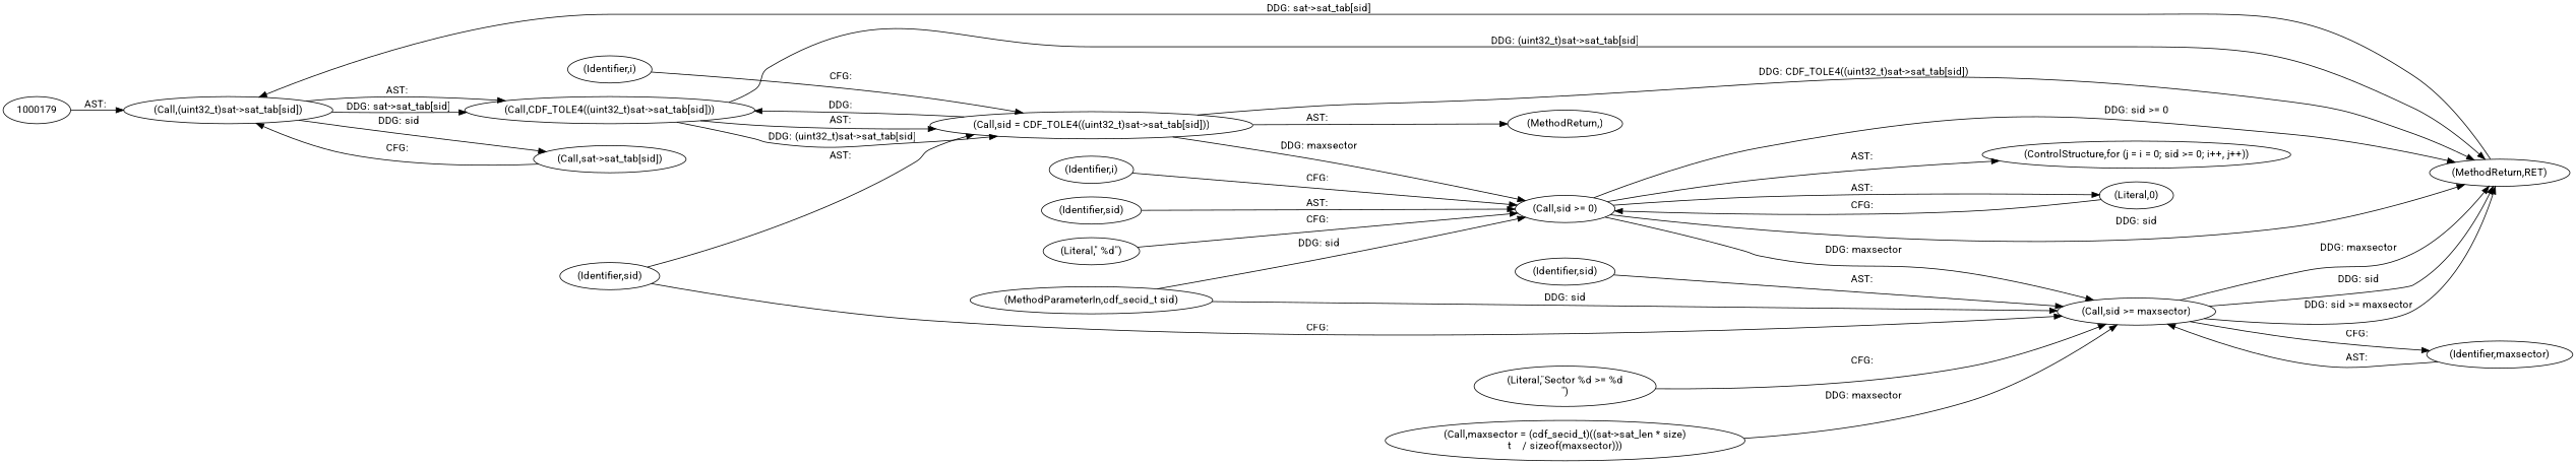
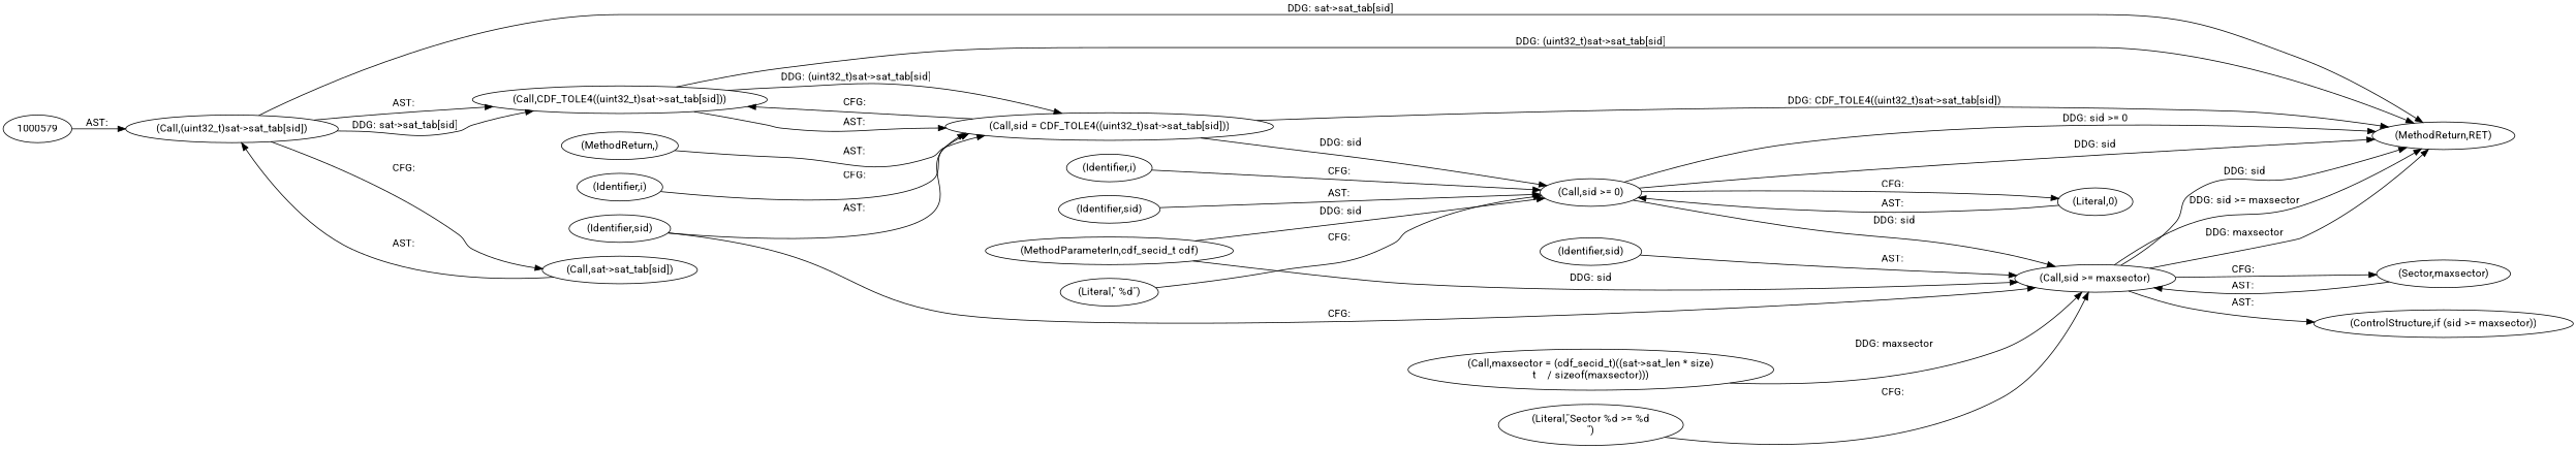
  digraph {
    fontname=Roboto
    rankdir=LR
    node [fontname=Roboto]
    edge [fontname=Roboto]
    n1 [label="(Call,(uint32_t)sat->sat_tab[sid])"]
    n2 [label="(Call,CDF_TOLE4((uint32_t)sat->sat_tab[sid]))"]
    n3 [label="(Call,sat->sat_tab[sid])"]
    n4 [label="(MethodReturn,RET)"]
    n5 [label="(Call,sid = CDF_TOLE4((uint32_t)sat->sat_tab[sid]))"]
    n6 [label="(Call,sid >= 0)"]
    n7 [label="(MethodReturn,)"]
    n8 [label="(Call,sid >= maxsector)"]
-   n9 [label="(ControlStructure,for (j = i = 0; sid >= 0; i++, j++))"]
    n10 [label="(Literal,0)"]
-   n11 [label="(Identifier,maxsector)"]
+   n11 [label="(Sector,maxsector)"]
+   n12 [label="(ControlStructure,if (sid >= maxsector))"]
    n13 [label="(Identifier,sid)"]
    n14 [label="(Identifier,i)"]
    n15 [label="(Identifier,sid)"]
-   n16 [label="(MethodParameterIn,cdf_secid_t sid)"]
+   n16 [label="(MethodParameterIn,cdf_secid_t cdf)"]
    n17 [label="(Identifier,i)"]
    n18 [label="(Identifier,sid)"]
    n19 [label="(Call,maxsector = (cdf_secid_t)((sat->sat_len * size)\n\t    / sizeof(maxsector)))"]
    n20 [label="(Literal,\"Sector %d >= %d\n\")"]
    n21 [label="(Literal,\" %d\")"]
-   1000179
+   1000179 [label=1000579]
    n1 -> n2 [label="AST: "]
    n1 -> n2 [label="DDG: sat->sat_tab[sid]"]
-   n1 -> n3 [label="DDG: sid"]
-   n4 -> n1 [label="DDG: sat->sat_tab[sid]"]
+   n1 -> n3 [label="CFG: "]
+   n1 -> n4 [label="DDG: sat->sat_tab[sid]"]
    n2 -> n4 [label="DDG: (uint32_t)sat->sat_tab[sid]"]
    n2 -> n5 [label="AST: "]
    n2 -> n5 [label="DDG: (uint32_t)sat->sat_tab[sid]"]
-   n3 -> n1 [label="CFG: "]
-   n5 -> n2 [label="DDG: "]
+   n3 -> n1 [label="AST: "]
+   n5 -> n2 [label="CFG: "]
    n5 -> n4 [label="DDG: CDF_TOLE4((uint32_t)sat->sat_tab[sid])"]
-   n5 -> n6 [label="DDG: maxsector"]
-   n5 -> n7 [label="AST: "]
+   n5 -> n6 [label="DDG: sid"]
+   n7 -> n5 [label="AST: "]
    n6 -> n4 [label="DDG: sid >= 0"]
    n6 -> n4 [label="DDG: sid"]
-   n6 -> n8 [label="DDG: maxsector"]
-   n6 -> n9 [label="AST: "]
-   n6 -> n10 [label="AST: "]
+   n6 -> n8 [label="DDG: sid"]
+   n6 -> n10 [label="CFG: "]
    n8 -> n4 [label="DDG: sid >= maxsector"]
    n8 -> n4 [label="DDG: maxsector"]
    n8 -> n4 [label="DDG: sid"]
    n8 -> n11 [label="CFG: "]
-   n10 -> n6 [label="CFG: "]
+   n8 -> n12 [label="AST: "]
+   n10 -> n6 [label="AST: "]
    n11 -> n8 [label="AST: "]
    n13 -> n8 [label="AST: "]
    n14 -> n6 [label="CFG: "]
    n15 -> n6 [label="AST: "]
    n16 -> n6 [label="DDG: sid"]
    n16 -> n8 [label="DDG: sid"]
    n17 -> n5 [label="CFG: "]
    n18 -> n5 [label="AST: "]
    n18 -> n8 [label="CFG: "]
    n19 -> n8 [label="DDG: maxsector"]
    n20 -> n8 [label="CFG: "]
    n21 -> n6 [label="CFG: "]
    1000179 -> n1 [label="AST: "]
  }
